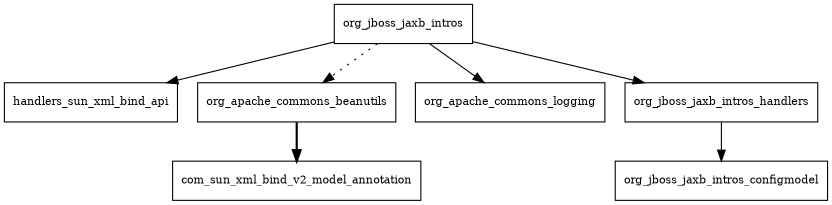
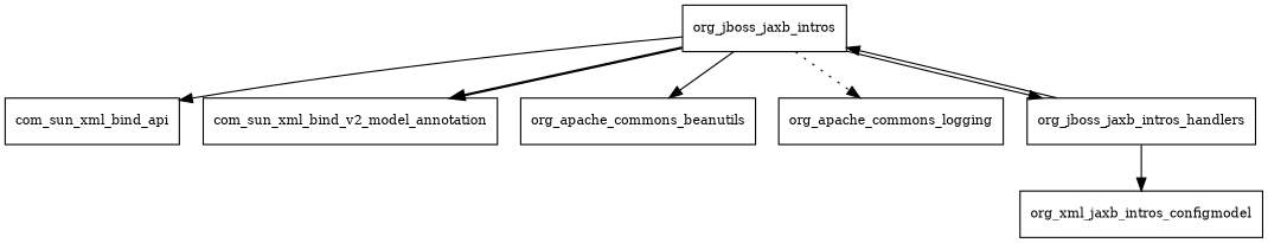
  digraph {
    node [fontsize=10.0 shape=box]
    edge [style=solid]
    org_jboss_jaxb_intros
-   com_sun_xml_bind_api [label=handlers_sun_xml_bind_api]
+   com_sun_xml_bind_api
    com_sun_xml_bind_v2_model_annotation
    org_apache_commons_beanutils
    org_apache_commons_logging
    org_jboss_jaxb_intros_handlers
-   org_jboss_jaxb_intros_configmodel
+   org_jboss_jaxb_intros_configmodel [label=org_xml_jaxb_intros_configmodel]
    org_jboss_jaxb_intros -> com_sun_xml_bind_api
-   org_apache_commons_beanutils -> com_sun_xml_bind_v2_model_annotation [style=bold]
-   org_jboss_jaxb_intros -> org_apache_commons_beanutils [style=dotted]
-   org_jboss_jaxb_intros -> org_apache_commons_logging
+   org_jboss_jaxb_intros -> com_sun_xml_bind_v2_model_annotation [style=bold]
+   org_jboss_jaxb_intros -> org_apache_commons_beanutils
+   org_jboss_jaxb_intros -> org_apache_commons_logging [style=dotted]
    org_jboss_jaxb_intros -> org_jboss_jaxb_intros_handlers
+   org_jboss_jaxb_intros_handlers -> org_jboss_jaxb_intros
    org_jboss_jaxb_intros_handlers -> org_jboss_jaxb_intros_configmodel
  }
